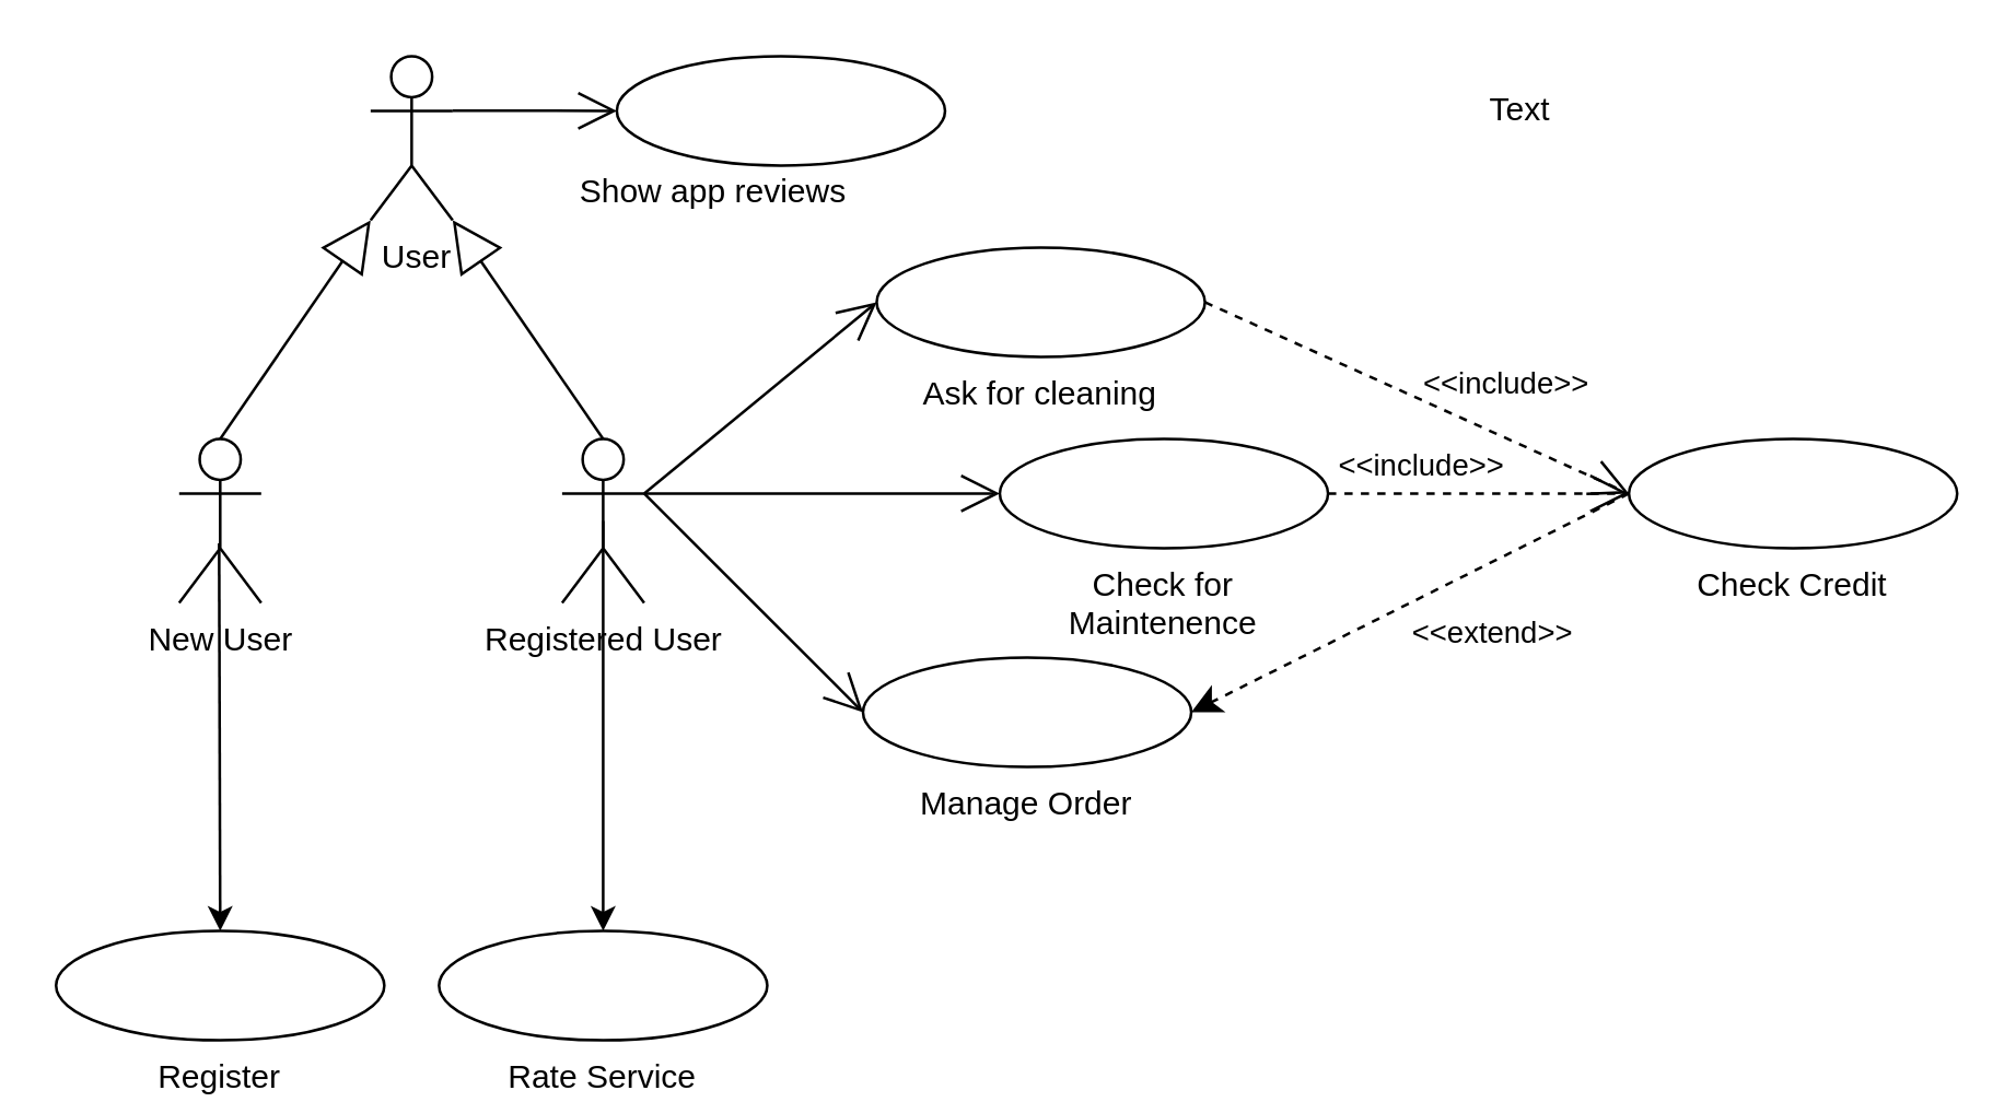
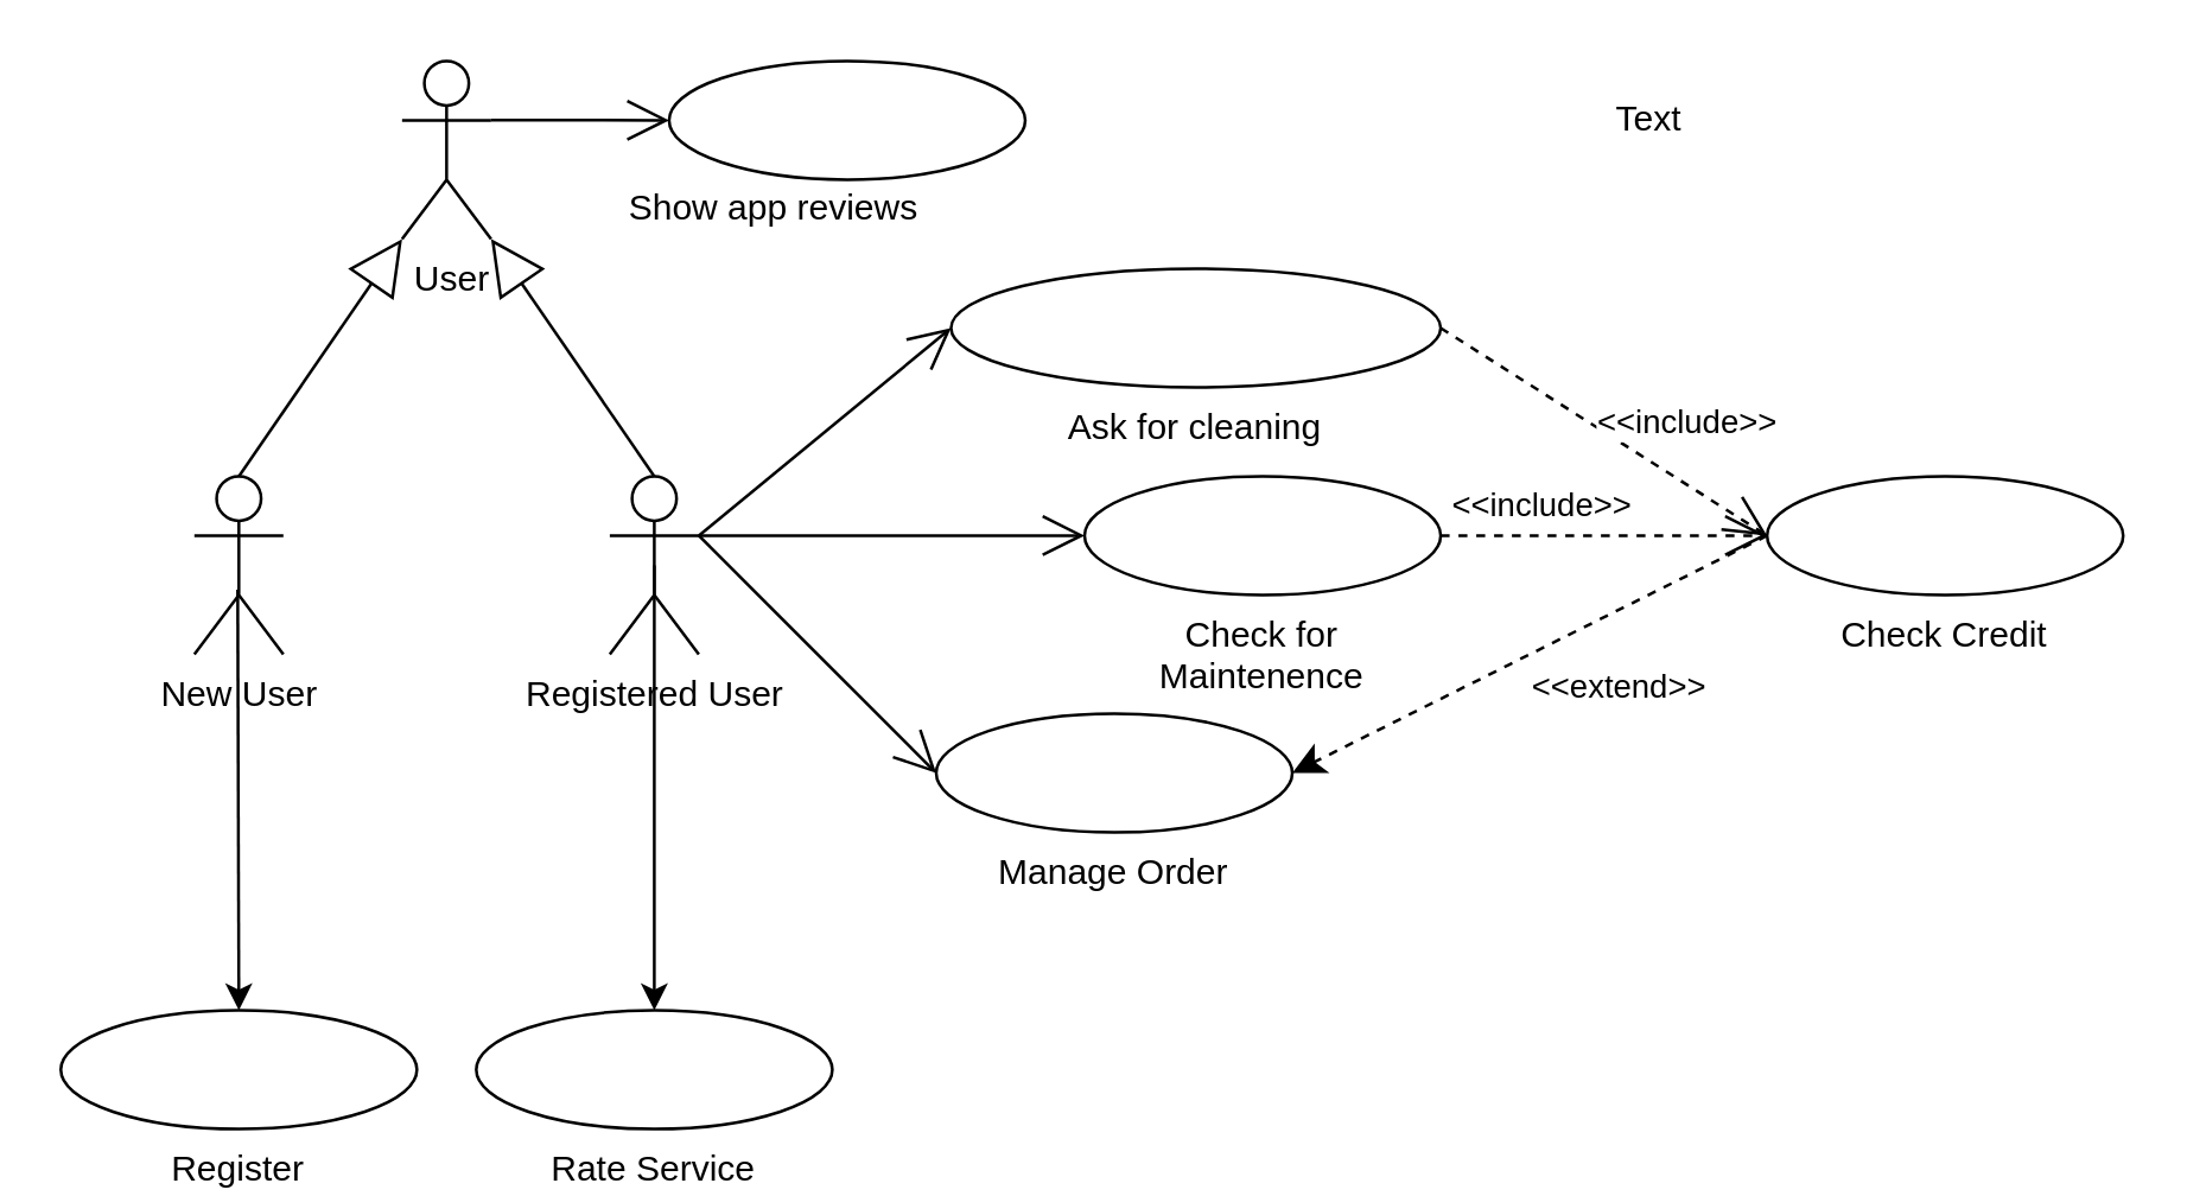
  <mxCell id="0" />
  <mxCell id="1" parent="0" />
  <mxCell id="2" value="&amp;nbsp;User" style="shape=umlActor;verticalLabelPosition=bottom;verticalAlign=top;html=1;outlineConnect=0;" parent="1" vertex="1"><mxGeometry x="135" y="20" width="30" height="60" as="geometry" /></mxCell>
  <mxCell id="3" value="New User" style="shape=umlActor;verticalLabelPosition=bottom;verticalAlign=top;html=1;outlineConnect=0;movable=1;" parent="1" vertex="1"><mxGeometry x="65" y="160" width="30" height="60" as="geometry" /></mxCell>
  <mxCell id="4" value="Registered User" style="shape=umlActor;verticalLabelPosition=bottom;verticalAlign=top;html=1;outlineConnect=0;movable=1;" parent="1" vertex="1"><mxGeometry x="205" y="160" width="30" height="60" as="geometry" /></mxCell>
  <mxCell id="5" value="" style="ellipse;whiteSpace=wrap;html=1;" parent="1" vertex="1"><mxGeometry x="225" y="20" width="120" height="40" as="geometry" /></mxCell>
- <mxCell id="6" value="Ask for cleaning" style="ellipse;whiteSpace=wrap;html=1;verticalAlign=top;labelPosition=center;verticalLabelPosition=bottom;align=center;movable=1;" parent="1" vertex="1"><mxGeometry x="320" y="90" width="120" height="40" as="geometry" /></mxCell>
+ <mxCell id="6" value="Ask for cleaning" style="ellipse;whiteSpace=wrap;html=1;verticalAlign=top;labelPosition=center;verticalLabelPosition=bottom;align=center;movable=1;" parent="1" vertex="1"><mxGeometry x="320" y="90" width="165" height="40" as="geometry" /></mxCell>
  <mxCell id="7" value="Show app reviews" style="text;html=1;resizable=0;autosize=1;align=center;verticalAlign=middle;points=[];fillColor=none;strokeColor=none;rounded=0;movable=1;" parent="1" vertex="1"><mxGeometry x="205" y="60" width="110" height="20" as="geometry" /></mxCell>
  <mxCell id="8" value="Text" style="text;html=1;resizable=0;autosize=1;align=center;verticalAlign=middle;points=[];fillColor=none;strokeColor=none;rounded=0;" parent="1" vertex="1"><mxGeometry x="535" y="30" width="40" height="20" as="geometry" /></mxCell>
  <mxCell id="9" value="Check for Maintenence" style="ellipse;whiteSpace=wrap;html=1;verticalAlign=top;labelPosition=center;verticalLabelPosition=bottom;align=center;movable=1;" parent="1" vertex="1"><mxGeometry x="365" y="160" width="120" height="40" as="geometry" /></mxCell>
  <mxCell id="10" value="Manage Order" style="ellipse;whiteSpace=wrap;html=1;verticalAlign=top;labelPosition=center;verticalLabelPosition=bottom;align=center;movable=1;" parent="1" vertex="1"><mxGeometry x="315" y="240" width="120" height="40" as="geometry" /></mxCell>
  <mxCell id="11" value="Rate Service" style="ellipse;whiteSpace=wrap;html=1;verticalAlign=top;labelPosition=center;verticalLabelPosition=bottom;align=center;movable=1;" parent="1" vertex="1"><mxGeometry x="160" y="340" width="120" height="40" as="geometry" /></mxCell>
  <mxCell id="12" value="Register" style="ellipse;whiteSpace=wrap;html=1;verticalAlign=top;labelPosition=center;verticalLabelPosition=bottom;align=center;movable=1;" parent="1" vertex="1"><mxGeometry x="20" y="340" width="120" height="40" as="geometry" /></mxCell>
  <mxCell id="13" value="Check Credit" style="ellipse;whiteSpace=wrap;html=1;verticalAlign=top;labelPosition=center;verticalLabelPosition=bottom;align=center;movable=1;" parent="1" vertex="1"><mxGeometry x="595" y="160" width="120" height="40" as="geometry" /></mxCell>
  <mxCell id="14" value="" style="endArrow=classic;html=1;rounded=0;exitX=0.487;exitY=0.637;exitDx=0;exitDy=0;exitPerimeter=0;entryX=0.5;entryY=0;entryDx=0;entryDy=0;movable=1;" parent="1" source="3" target="12" edge="1"><mxGeometry width="50" height="50" relative="1" as="geometry"><mxPoint x="95" y="310" as="sourcePoint" /><mxPoint x="145" y="260" as="targetPoint" /></mxGeometry></mxCell>
  <mxCell id="15" value="" style="endArrow=classic;html=1;rounded=0;entryX=0.5;entryY=0;entryDx=0;entryDy=0;movable=1;exitX=0.5;exitY=0.5;exitDx=0;exitDy=0;exitPerimeter=0;" parent="1" source="4" target="11" edge="1"><mxGeometry width="50" height="50" relative="1" as="geometry"><mxPoint x="155" y="210" as="sourcePoint" /><mxPoint x="255" y="250" as="targetPoint" /></mxGeometry></mxCell>
  <mxCell id="16" value="" style="endArrow=block;endSize=16;endFill=0;html=1;rounded=0;exitX=0.5;exitY=0;exitDx=0;exitDy=0;exitPerimeter=0;entryX=0;entryY=1;entryDx=0;entryDy=0;entryPerimeter=0;movable=1;" parent="1" source="3" target="2" edge="1"><mxGeometry width="160" relative="1" as="geometry"><mxPoint x="-25" y="130" as="sourcePoint" /><mxPoint x="135" y="130" as="targetPoint" /></mxGeometry></mxCell>
  <mxCell id="17" value="" style="endArrow=block;endSize=16;endFill=0;html=1;rounded=0;exitX=0.5;exitY=0;exitDx=0;exitDy=0;exitPerimeter=0;entryX=1;entryY=1;entryDx=0;entryDy=0;entryPerimeter=0;movable=1;" parent="1" source="4" target="2" edge="1"><mxGeometry width="160" relative="1" as="geometry"><mxPoint x="145" y="140" as="sourcePoint" /><mxPoint x="305" y="140" as="targetPoint" /></mxGeometry></mxCell>
  <mxCell id="18" value="&amp;lt;&amp;lt;include&amp;gt;&amp;gt;" style="endArrow=open;endSize=12;dashed=1;rounded=0;entryX=0;entryY=0.5;entryDx=0;entryDy=0;exitX=1;exitY=0.5;exitDx=0;exitDy=0;strokeWidth=1;spacingTop=0;spacing=0;spacingBottom=0;html=1;" parent="1" source="6" target="13" edge="1"><mxGeometry x="0.331" y="18" width="160" relative="1" as="geometry"><mxPoint x="445" y="120" as="sourcePoint" /><mxPoint x="605" y="120" as="targetPoint" /><mxPoint as="offset" /></mxGeometry></mxCell>
  <mxCell id="19" value="&amp;lt;&amp;lt;extend&amp;gt;&amp;gt;" style="html=1;verticalAlign=bottom;endArrow=classic;dashed=1;endSize=8;rounded=0;exitX=0;exitY=0.5;exitDx=0;exitDy=0;entryX=1;entryY=0.5;entryDx=0;entryDy=0;" parent="1" source="13" target="10" edge="1"><mxGeometry x="-0.2" y="31" relative="1" as="geometry"><mxPoint x="545" y="280" as="sourcePoint" /><mxPoint x="465" y="280" as="targetPoint" /><Array as="points"><mxPoint x="515" y="220" /></Array><mxPoint x="1" as="offset" /></mxGeometry></mxCell>
  <mxCell id="20" value="&amp;lt;&amp;lt;include&amp;gt;&amp;gt;" style="endArrow=open;endSize=12;dashed=1;rounded=0;exitX=1;exitY=0.5;exitDx=0;exitDy=0;strokeWidth=1;spacingTop=0;spacing=0;spacingBottom=0;html=1;" parent="1" source="9" edge="1"><mxGeometry x="-0.385" y="10" width="160" relative="1" as="geometry"><mxPoint x="435" y="120" as="sourcePoint" /><mxPoint x="595" y="180" as="targetPoint" /><mxPoint as="offset" /></mxGeometry></mxCell>
  <mxCell id="21" value="" style="endArrow=open;endFill=1;endSize=12;html=1;rounded=0;fontSize=13;strokeWidth=1;exitX=1;exitY=0.333;exitDx=0;exitDy=0;exitPerimeter=0;entryX=0;entryY=0.5;entryDx=0;entryDy=0;" parent="1" source="2" target="5" edge="1"><mxGeometry width="160" relative="1" as="geometry"><mxPoint x="295" y="410" as="sourcePoint" /><mxPoint x="455" y="410" as="targetPoint" /></mxGeometry></mxCell>
  <mxCell id="22" value="" style="endArrow=open;endFill=1;endSize=12;html=1;rounded=0;fontSize=13;strokeWidth=1;entryX=0;entryY=0.5;entryDx=0;entryDy=0;exitX=1;exitY=0.333;exitDx=0;exitDy=0;exitPerimeter=0;" parent="1" source="4" target="10" edge="1"><mxGeometry width="160" relative="1" as="geometry"><mxPoint x="215" y="180" as="sourcePoint" /><mxPoint x="215" y="50" as="targetPoint" /></mxGeometry></mxCell>
  <mxCell id="23" value="" style="endArrow=open;endFill=1;endSize=12;html=1;rounded=0;fontSize=13;strokeWidth=1;exitX=1;exitY=0.333;exitDx=0;exitDy=0;exitPerimeter=0;entryX=0;entryY=0.5;entryDx=0;entryDy=0;" parent="1" source="4" target="6" edge="1"><mxGeometry width="160" relative="1" as="geometry"><mxPoint x="175" y="60" as="sourcePoint" /><mxPoint x="225" y="60" as="targetPoint" /></mxGeometry></mxCell>
  <mxCell id="24" value="" style="endArrow=open;endFill=1;endSize=12;html=1;rounded=0;fontSize=13;strokeWidth=1;exitX=1;exitY=0.333;exitDx=0;exitDy=0;exitPerimeter=0;entryX=0;entryY=0.5;entryDx=0;entryDy=0;" parent="1" source="4" target="9" edge="1"><mxGeometry width="160" relative="1" as="geometry"><mxPoint x="185" y="70" as="sourcePoint" /><mxPoint x="235" y="70" as="targetPoint" /></mxGeometry></mxCell>
